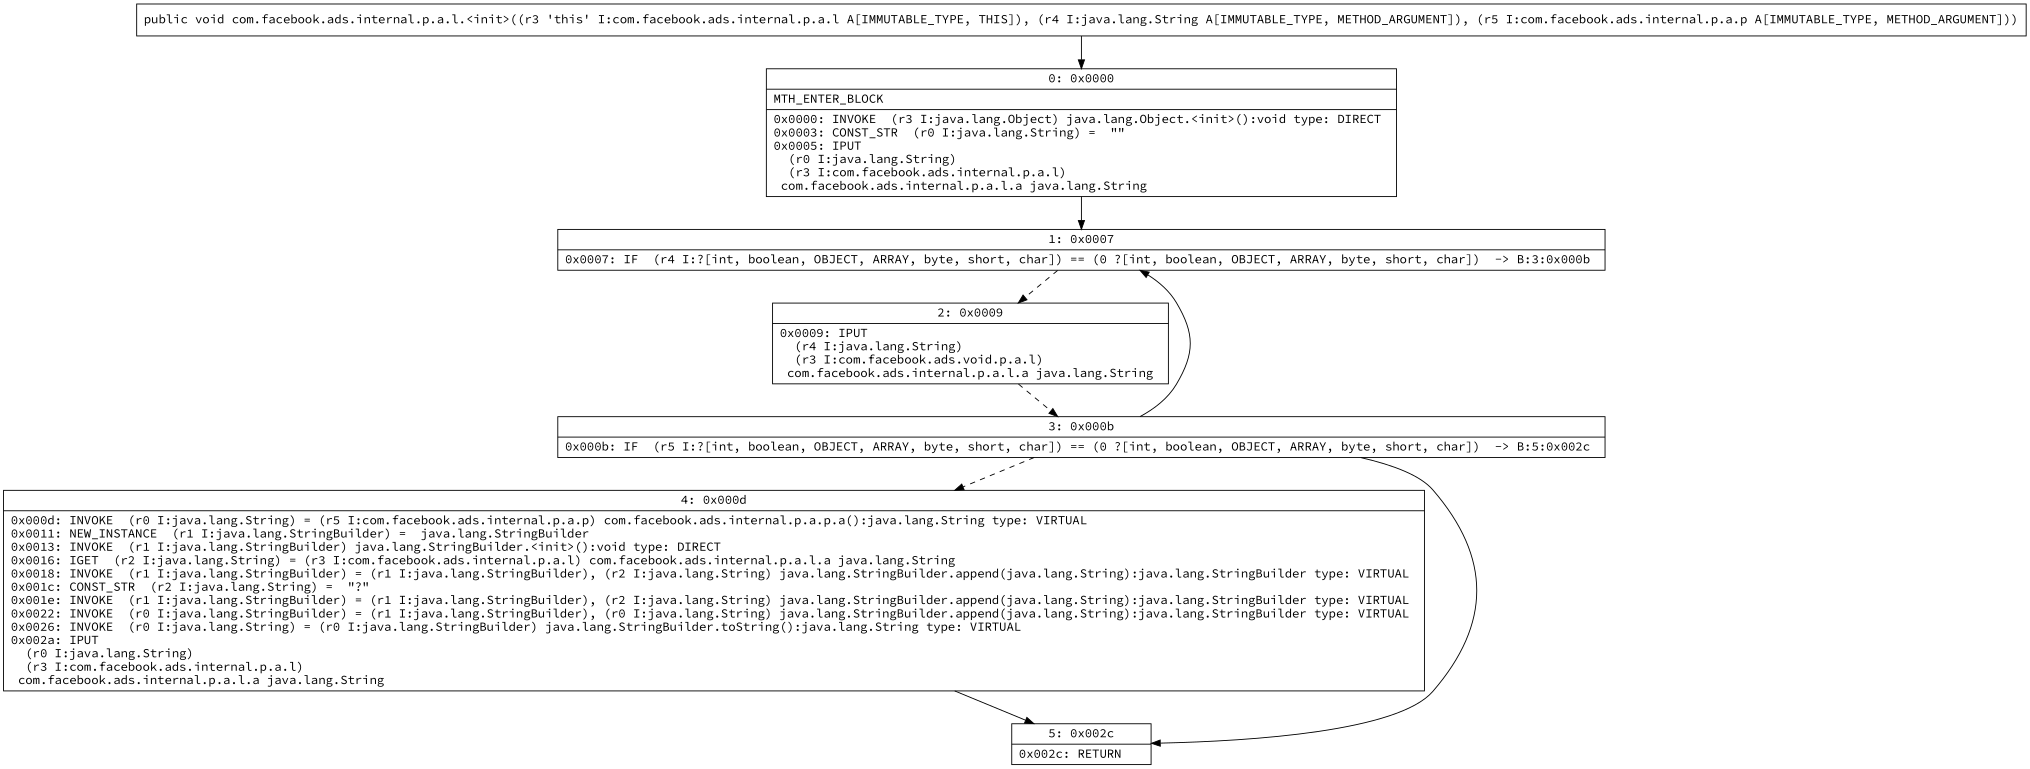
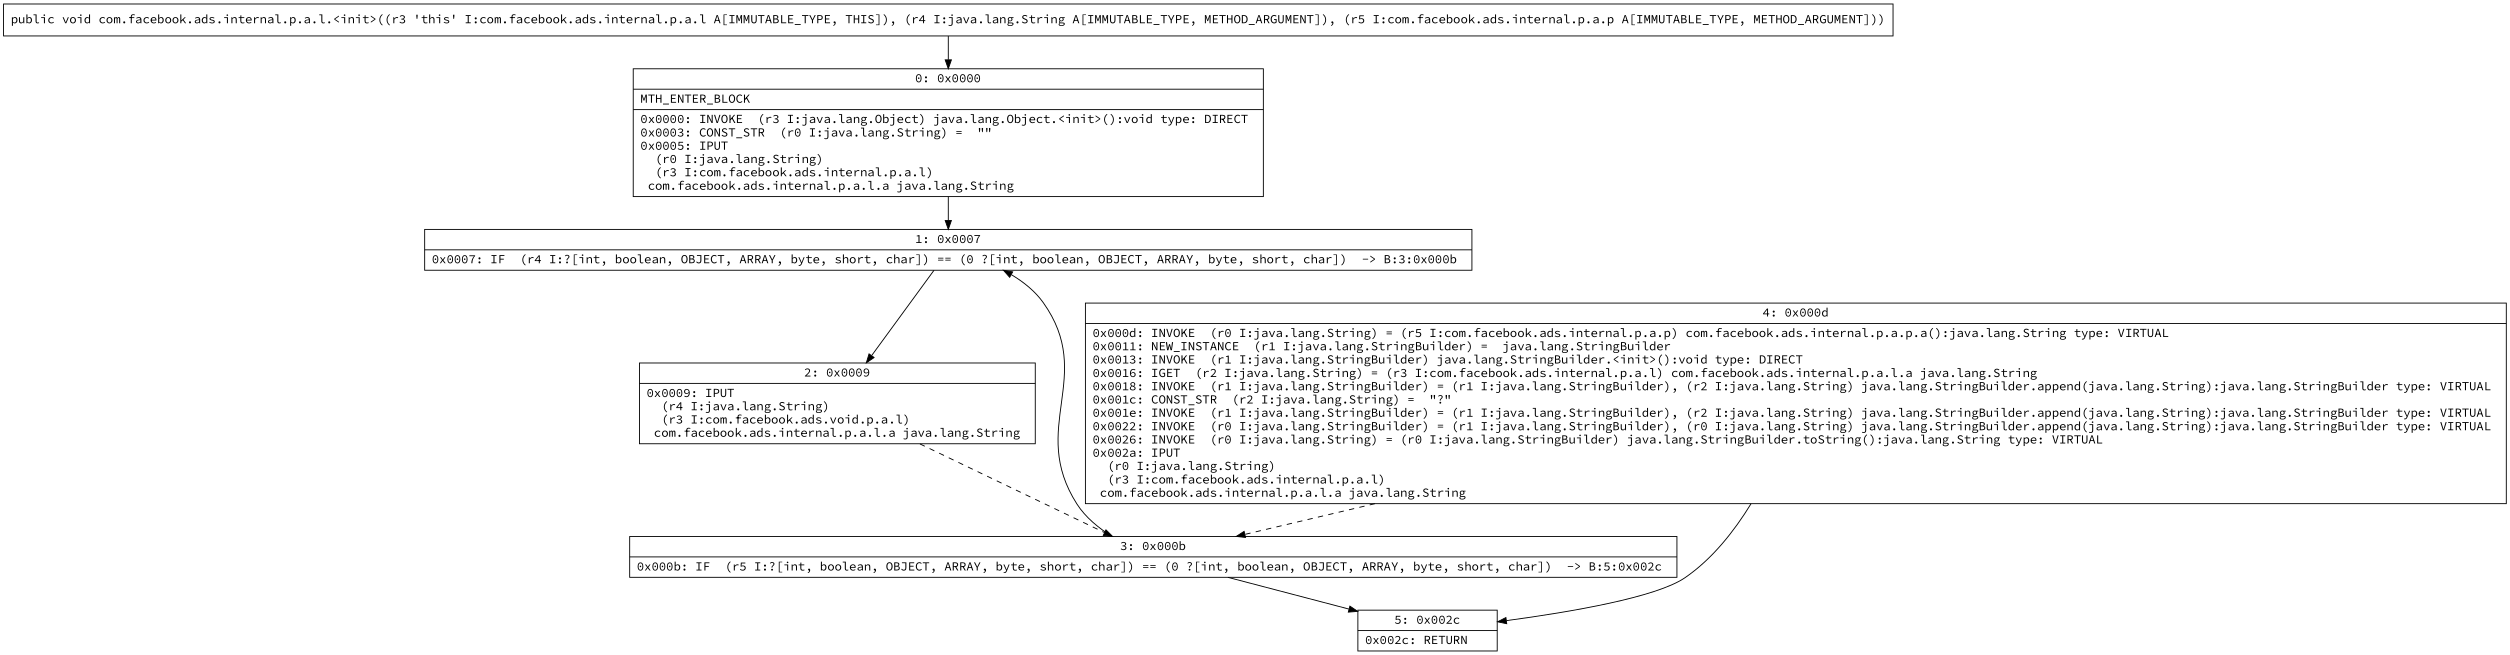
  digraph {
    fontname="Source Code Pro"
    node [fontname="Source Code Pro" shape=record]
    edge [fontname="Source Code Pro"]
    n1 [label="{0\:\ 0x0000|MTH_ENTER_BLOCK\l|0x0000: INVOKE  (r3 I:java.lang.Object) java.lang.Object.\<init\>():void type: DIRECT \l0x0003: CONST_STR  (r0 I:java.lang.String) =  \"\" \l0x0005: IPUT  \l  (r0 I:java.lang.String)\l  (r3 I:com.facebook.ads.internal.p.a.l)\l com.facebook.ads.internal.p.a.l.a java.lang.String \l}"]
    n2 [label="{1\:\ 0x0007|0x0007: IF  (r4 I:?[int, boolean, OBJECT, ARRAY, byte, short, char]) == (0 ?[int, boolean, OBJECT, ARRAY, byte, short, char])  \-\> B:3:0x000b \l}"]
    n3 [label="{2\:\ 0x0009|0x0009: IPUT  \l  (r4 I:java.lang.String)\l  (r3 I:com.facebook.ads.void.p.a.l)\l com.facebook.ads.internal.p.a.l.a java.lang.String \l}"]
    n4 [label="{3\:\ 0x000b|0x000b: IF  (r5 I:?[int, boolean, OBJECT, ARRAY, byte, short, char]) == (0 ?[int, boolean, OBJECT, ARRAY, byte, short, char])  \-\> B:5:0x002c \l}"]
    n5 [label="{4\:\ 0x000d|0x000d: INVOKE  (r0 I:java.lang.String) = (r5 I:com.facebook.ads.internal.p.a.p) com.facebook.ads.internal.p.a.p.a():java.lang.String type: VIRTUAL \l0x0011: NEW_INSTANCE  (r1 I:java.lang.StringBuilder) =  java.lang.StringBuilder \l0x0013: INVOKE  (r1 I:java.lang.StringBuilder) java.lang.StringBuilder.\<init\>():void type: DIRECT \l0x0016: IGET  (r2 I:java.lang.String) = (r3 I:com.facebook.ads.internal.p.a.l) com.facebook.ads.internal.p.a.l.a java.lang.String \l0x0018: INVOKE  (r1 I:java.lang.StringBuilder) = (r1 I:java.lang.StringBuilder), (r2 I:java.lang.String) java.lang.StringBuilder.append(java.lang.String):java.lang.StringBuilder type: VIRTUAL \l0x001c: CONST_STR  (r2 I:java.lang.String) =  \"?\" \l0x001e: INVOKE  (r1 I:java.lang.StringBuilder) = (r1 I:java.lang.StringBuilder), (r2 I:java.lang.String) java.lang.StringBuilder.append(java.lang.String):java.lang.StringBuilder type: VIRTUAL \l0x0022: INVOKE  (r0 I:java.lang.StringBuilder) = (r1 I:java.lang.StringBuilder), (r0 I:java.lang.String) java.lang.StringBuilder.append(java.lang.String):java.lang.StringBuilder type: VIRTUAL \l0x0026: INVOKE  (r0 I:java.lang.String) = (r0 I:java.lang.StringBuilder) java.lang.StringBuilder.toString():java.lang.String type: VIRTUAL \l0x002a: IPUT  \l  (r0 I:java.lang.String)\l  (r3 I:com.facebook.ads.internal.p.a.l)\l com.facebook.ads.internal.p.a.l.a java.lang.String \l}"]
    n6 [label="{5\:\ 0x002c|0x002c: RETURN   \l}"]
    n7 [label="{public void com.facebook.ads.internal.p.a.l.\<init\>((r3 'this' I:com.facebook.ads.internal.p.a.l A[IMMUTABLE_TYPE, THIS]), (r4 I:java.lang.String A[IMMUTABLE_TYPE, METHOD_ARGUMENT]), (r5 I:com.facebook.ads.internal.p.a.p A[IMMUTABLE_TYPE, METHOD_ARGUMENT])) }"]
    n1 -> n2
-   n2 -> n3 [style=dashed]
+   n2 -> n3 [style=solid]
    n3 -> n4 [style=dashed]
    n4 -> n2
-   n4 -> n5 [style=dashed]
+   n5 -> n4 [style=dashed]
    n4 -> n6
    n5 -> n6
    n7 -> n1
  }
